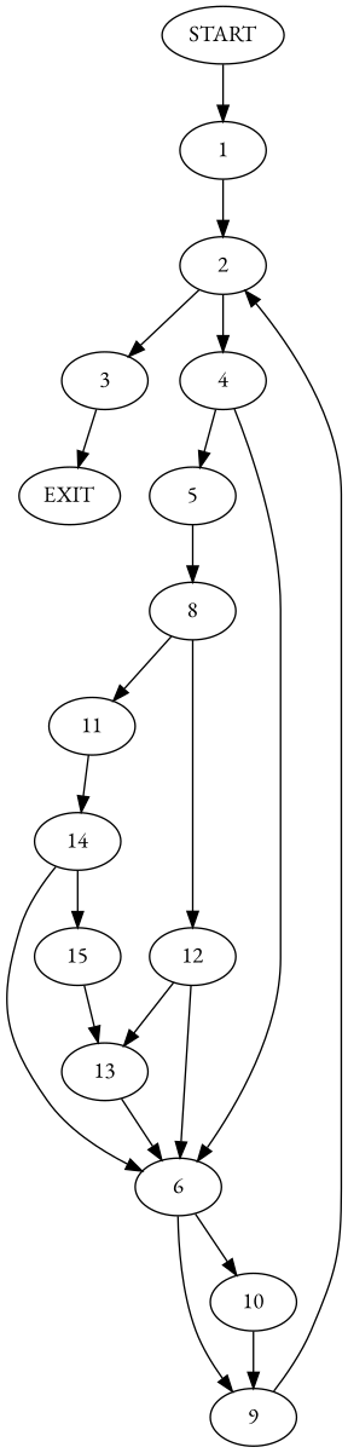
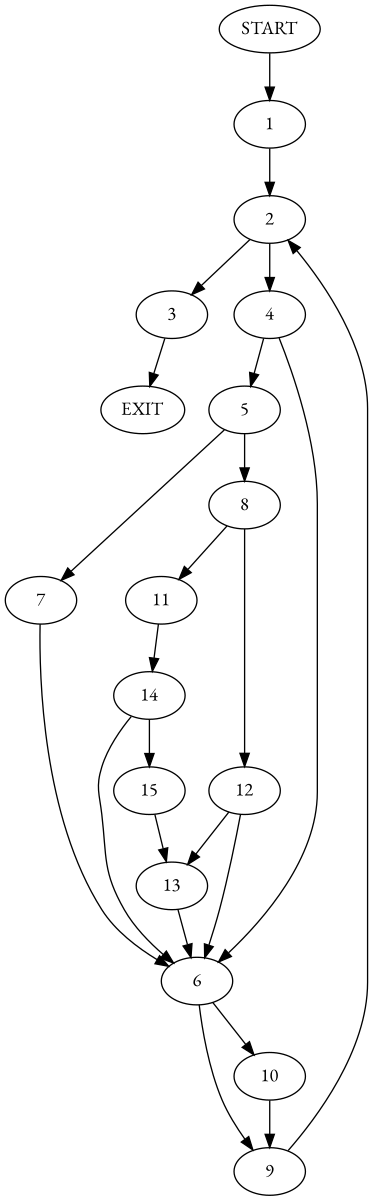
  digraph {
    fontname="EB Garamond"
    node [fontname="EB Garamond"]
    edge [fontname="EB Garamond"]
    n1 [label=START]
    1
    2
    n4 [label=EXIT]
    3
    4
    5
    6
+   7
    8
    9
    10
    11
    12
    14
    13
    15
    n1 -> 1
    1 -> 2
    2 -> 3
    2 -> 4
    3 -> n4
    4 -> 5
    4 -> 6
+   5 -> 7
    5 -> 8
    6 -> 9
    6 -> 10
+   7 -> 6
    8 -> 11
    8 -> 12
    9 -> 2
    10 -> 9
    11 -> 14
    12 -> 6
    12 -> 13
    14 -> 6
    14 -> 15
    13 -> 6
    15 -> 13
  }
